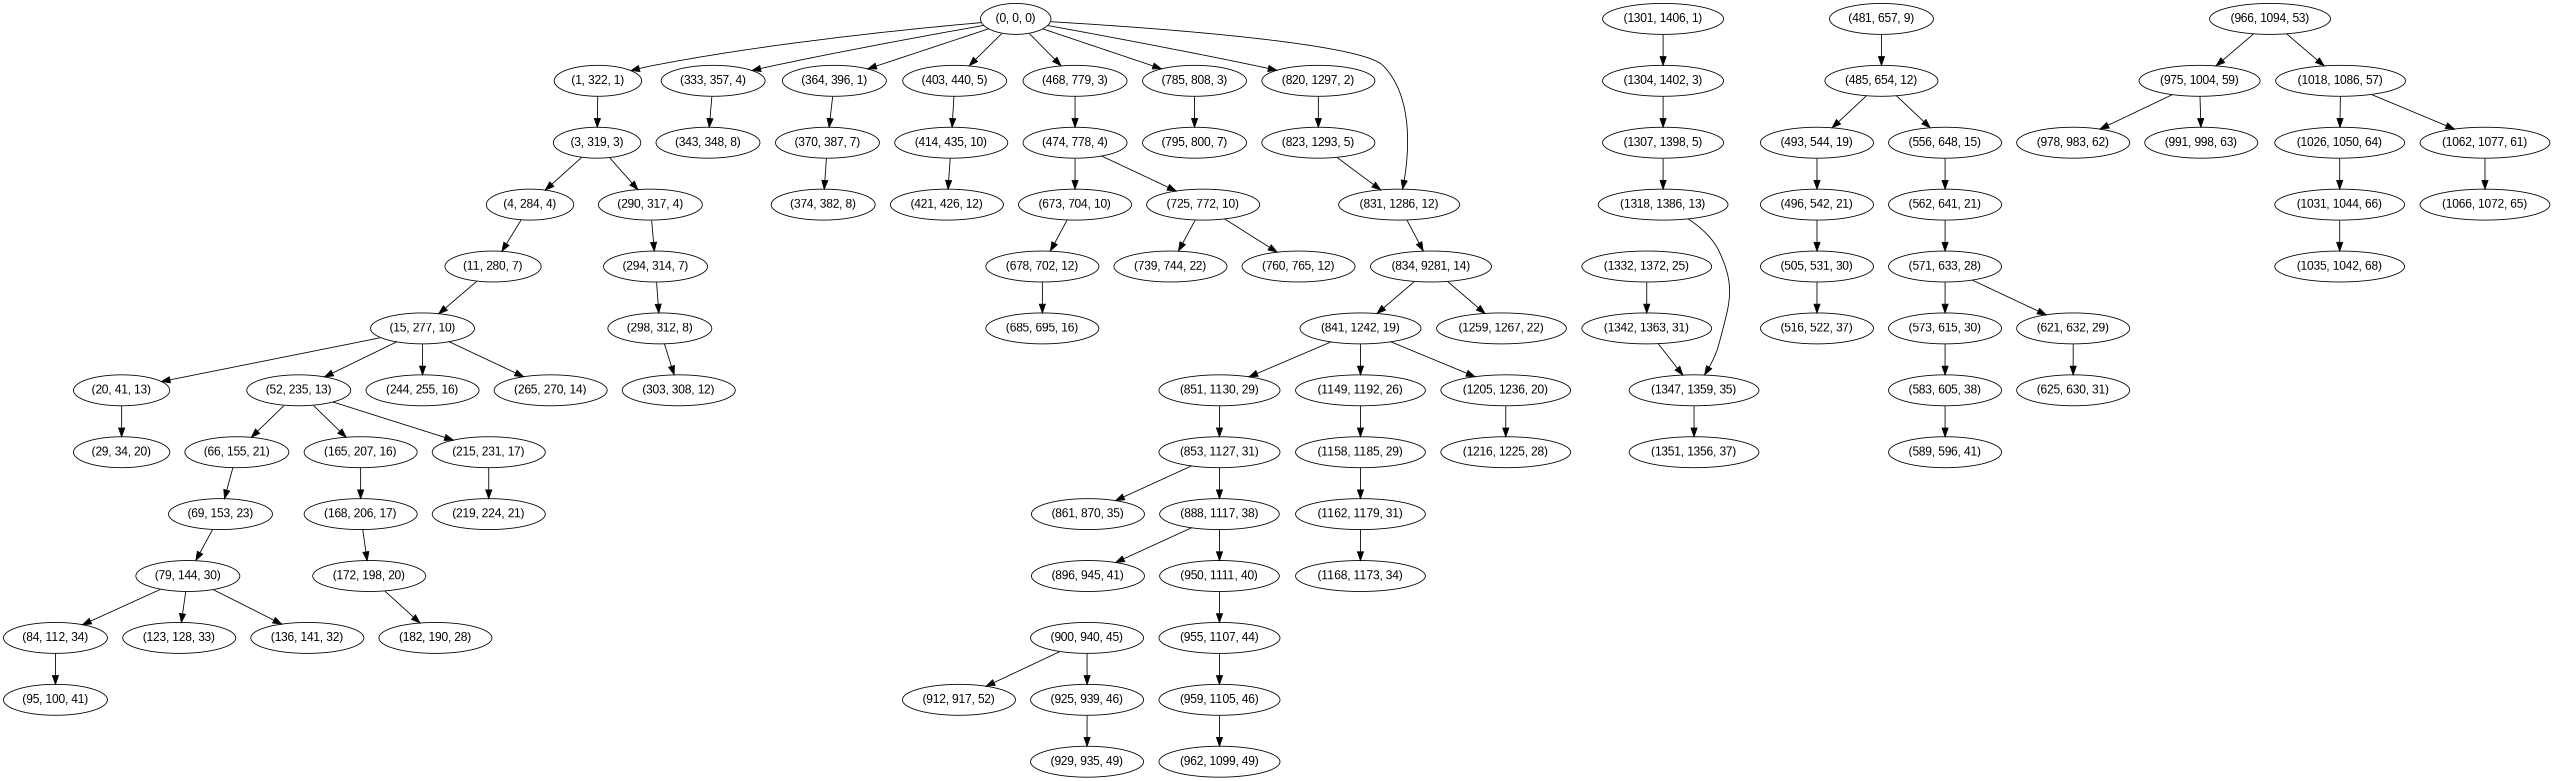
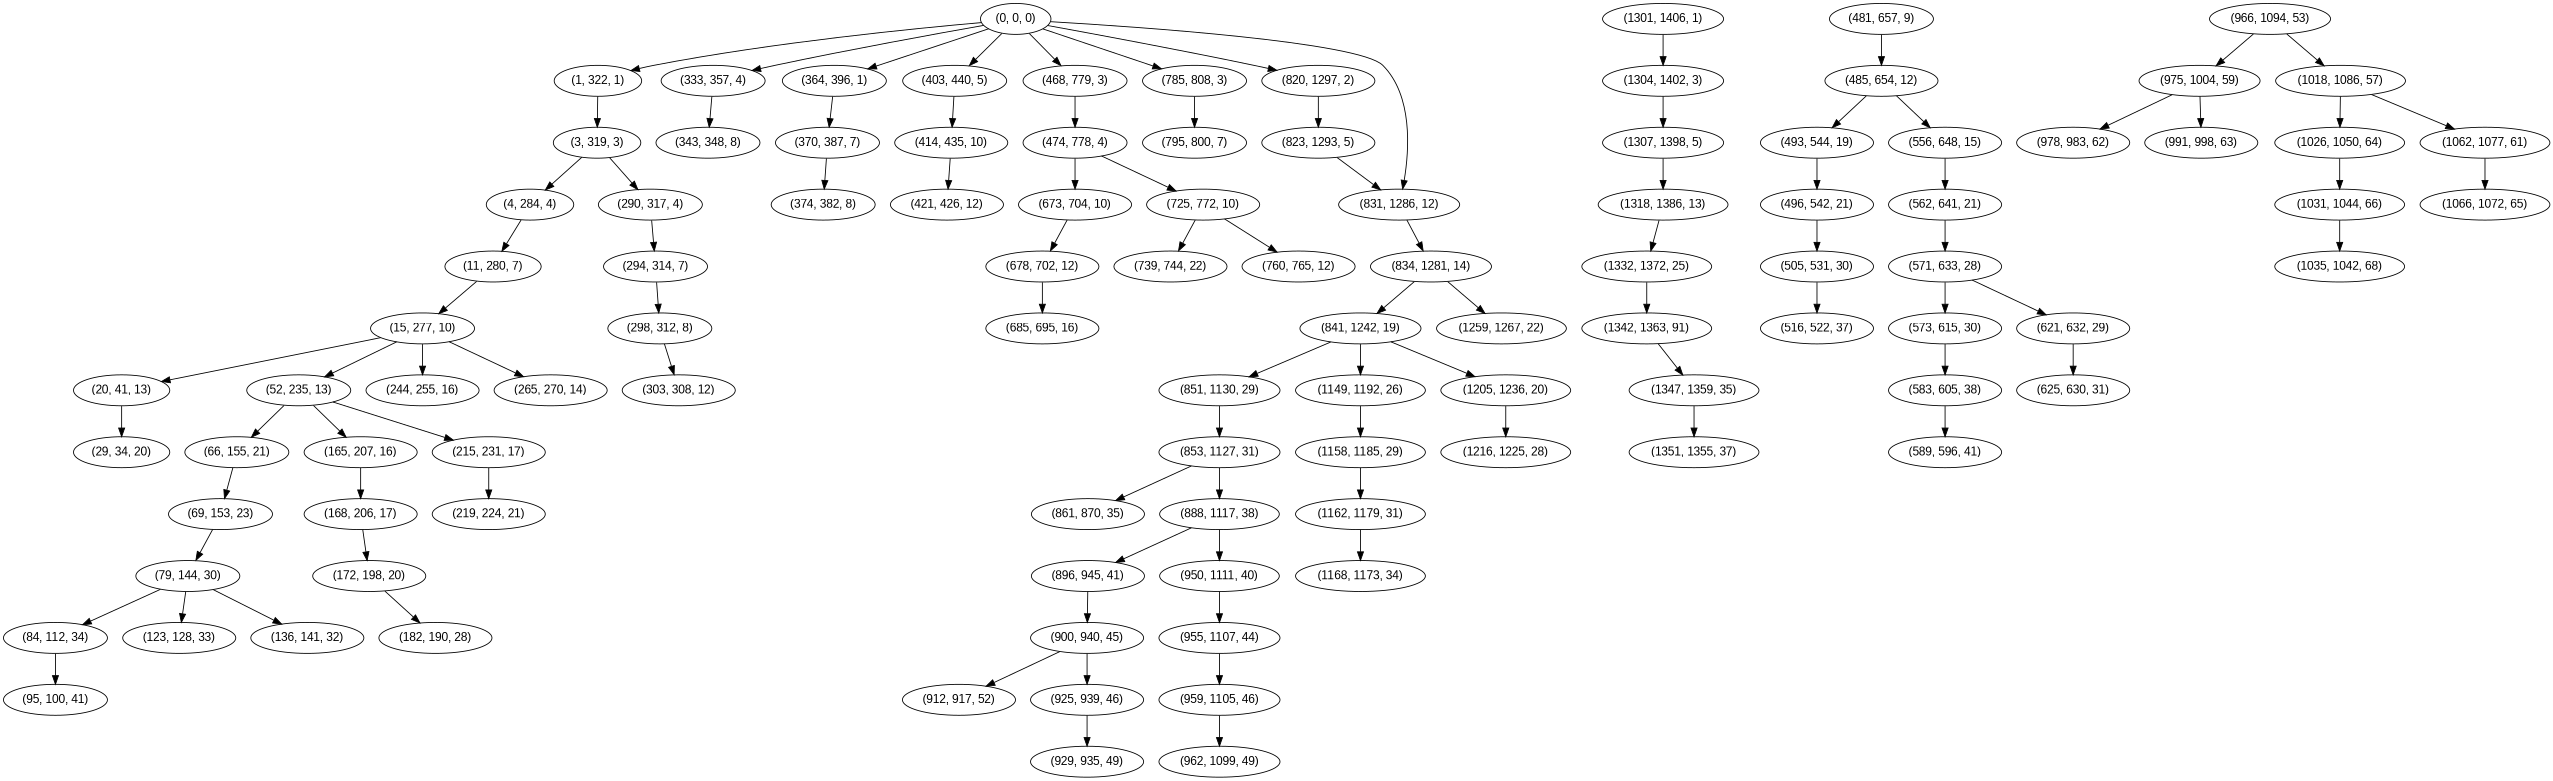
  digraph {
    fontname="Liberation Sans"
    node [fontname="Liberation Sans"]
    edge [fontname="Liberation Sans"]
    "(0, 0, 0)"
    "(1, 322, 1)"
    "(333, 357, 4)"
    "(364, 396, 1)"
    "(403, 440, 5)"
    "(468, 779, 3)"
    "(785, 808, 3)"
    "(820, 1297, 2)"
    "(831, 1286, 12)"
    "(3, 319, 3)"
    "(343, 348, 8)"
    "(370, 387, 7)"
    "(414, 435, 10)"
    "(474, 778, 4)"
    "(795, 800, 7)"
    "(823, 1293, 5)"
    "(1301, 1406, 1)"
    "(1304, 1402, 3)"
    "(4, 284, 4)"
    "(290, 317, 4)"
    "(11, 280, 7)"
    "(294, 314, 7)"
    "(15, 277, 10)"
    "(20, 41, 13)"
    "(52, 235, 13)"
    "(244, 255, 16)"
    "(265, 270, 14)"
    "(29, 34, 20)"
    "(66, 155, 21)"
    "(165, 207, 16)"
    "(215, 231, 17)"
    "(69, 153, 23)"
    "(168, 206, 17)"
    "(219, 224, 21)"
    "(79, 144, 30)"
    "(84, 112, 34)"
    "(123, 128, 33)"
    "(136, 141, 32)"
    "(95, 100, 41)"
    "(172, 198, 20)"
    "(182, 190, 28)"
    "(298, 312, 8)"
    "(303, 308, 12)"
    "(374, 382, 8)"
    "(421, 426, 12)"
    "(673, 704, 10)"
    "(725, 772, 10)"
    "(678, 702, 12)"
    "(739, 744, 22)"
    "(760, 765, 12)"
    "(481, 657, 9)"
    "(485, 654, 12)"
    "(493, 544, 19)"
    "(556, 648, 15)"
    "(496, 542, 21)"
    "(562, 641, 21)"
    "(505, 531, 30)"
    "(516, 522, 37)"
    "(571, 633, 28)"
    "(573, 615, 30)"
    "(621, 632, 29)"
    "(583, 605, 38)"
    "(625, 630, 31)"
    "(589, 596, 41)"
    "(685, 695, 16)"
-   "(834, 1281, 14)" [label="(834, 9281, 14)"]
+   "(834, 1281, 14)"
    "(841, 1242, 19)"
    "(1259, 1267, 22)"
    "(851, 1130, 29)"
    "(1149, 1192, 26)"
    "(1205, 1236, 20)"
    "(853, 1127, 31)"
    "(1158, 1185, 29)"
    "(1216, 1225, 28)"
    "(861, 870, 35)"
    "(888, 1117, 38)"
    "(896, 945, 41)"
    "(950, 1111, 40)"
    "(900, 940, 45)"
    "(955, 1107, 44)"
    "(912, 917, 52)"
    "(925, 939, 46)"
    "(929, 935, 49)"
    "(959, 1105, 46)"
    "(962, 1099, 49)"
    "(966, 1094, 53)"
    "(975, 1004, 59)"
    "(1018, 1086, 57)"
    "(978, 983, 62)"
    "(991, 998, 63)"
    "(1026, 1050, 64)"
    "(1062, 1077, 61)"
    "(1031, 1044, 66)"
    "(1066, 1072, 65)"
    "(1035, 1042, 68)"
    "(1162, 1179, 31)"
    "(1168, 1173, 34)"
    "(1307, 1398, 5)"
    "(1318, 1386, 13)"
    "(1332, 1372, 25)"
-   "(1342, 1363, 31)"
+   "(1342, 1363, 31)" [label="(1342, 1363, 91)"]
    "(1347, 1359, 35)"
-   "(1351, 1356, 37)"
+   "(1351, 1356, 37)" [label="(1351, 1355, 37)"]
    "(0, 0, 0)" -> "(1, 322, 1)"
    "(0, 0, 0)" -> "(333, 357, 4)"
    "(0, 0, 0)" -> "(364, 396, 1)"
    "(0, 0, 0)" -> "(403, 440, 5)"
    "(0, 0, 0)" -> "(468, 779, 3)"
    "(0, 0, 0)" -> "(785, 808, 3)"
    "(0, 0, 0)" -> "(820, 1297, 2)"
    "(0, 0, 0)" -> "(831, 1286, 12)"
    "(1, 322, 1)" -> "(3, 319, 3)"
    "(333, 357, 4)" -> "(343, 348, 8)"
    "(364, 396, 1)" -> "(370, 387, 7)"
    "(403, 440, 5)" -> "(414, 435, 10)"
    "(468, 779, 3)" -> "(474, 778, 4)"
    "(785, 808, 3)" -> "(795, 800, 7)"
    "(820, 1297, 2)" -> "(823, 1293, 5)"
    "(831, 1286, 12)" -> "(834, 1281, 14)"
    "(3, 319, 3)" -> "(4, 284, 4)"
    "(3, 319, 3)" -> "(290, 317, 4)"
    "(370, 387, 7)" -> "(374, 382, 8)"
    "(414, 435, 10)" -> "(421, 426, 12)"
    "(474, 778, 4)" -> "(673, 704, 10)"
    "(474, 778, 4)" -> "(725, 772, 10)"
    "(823, 1293, 5)" -> "(831, 1286, 12)"
    "(1301, 1406, 1)" -> "(1304, 1402, 3)"
    "(1304, 1402, 3)" -> "(1307, 1398, 5)"
    "(4, 284, 4)" -> "(11, 280, 7)"
    "(290, 317, 4)" -> "(294, 314, 7)"
    "(11, 280, 7)" -> "(15, 277, 10)"
    "(294, 314, 7)" -> "(298, 312, 8)"
    "(15, 277, 10)" -> "(20, 41, 13)"
    "(15, 277, 10)" -> "(52, 235, 13)"
    "(15, 277, 10)" -> "(244, 255, 16)"
    "(15, 277, 10)" -> "(265, 270, 14)"
    "(20, 41, 13)" -> "(29, 34, 20)"
    "(52, 235, 13)" -> "(66, 155, 21)"
    "(52, 235, 13)" -> "(165, 207, 16)"
    "(52, 235, 13)" -> "(215, 231, 17)"
    "(66, 155, 21)" -> "(69, 153, 23)"
    "(165, 207, 16)" -> "(168, 206, 17)"
    "(215, 231, 17)" -> "(219, 224, 21)"
    "(69, 153, 23)" -> "(79, 144, 30)"
    "(168, 206, 17)" -> "(172, 198, 20)"
    "(79, 144, 30)" -> "(84, 112, 34)"
    "(79, 144, 30)" -> "(123, 128, 33)"
    "(79, 144, 30)" -> "(136, 141, 32)"
    "(84, 112, 34)" -> "(95, 100, 41)"
    "(172, 198, 20)" -> "(182, 190, 28)"
    "(298, 312, 8)" -> "(303, 308, 12)"
    "(673, 704, 10)" -> "(678, 702, 12)"
    "(725, 772, 10)" -> "(739, 744, 22)"
    "(725, 772, 10)" -> "(760, 765, 12)"
    "(678, 702, 12)" -> "(685, 695, 16)"
    "(481, 657, 9)" -> "(485, 654, 12)"
    "(485, 654, 12)" -> "(493, 544, 19)"
    "(485, 654, 12)" -> "(556, 648, 15)"
    "(493, 544, 19)" -> "(496, 542, 21)"
    "(556, 648, 15)" -> "(562, 641, 21)"
    "(496, 542, 21)" -> "(505, 531, 30)"
    "(562, 641, 21)" -> "(571, 633, 28)"
    "(505, 531, 30)" -> "(516, 522, 37)"
    "(571, 633, 28)" -> "(573, 615, 30)"
    "(571, 633, 28)" -> "(621, 632, 29)"
    "(573, 615, 30)" -> "(583, 605, 38)"
    "(621, 632, 29)" -> "(625, 630, 31)"
    "(583, 605, 38)" -> "(589, 596, 41)"
    "(834, 1281, 14)" -> "(841, 1242, 19)"
    "(834, 1281, 14)" -> "(1259, 1267, 22)"
    "(841, 1242, 19)" -> "(851, 1130, 29)"
    "(841, 1242, 19)" -> "(1149, 1192, 26)"
    "(841, 1242, 19)" -> "(1205, 1236, 20)"
    "(851, 1130, 29)" -> "(853, 1127, 31)"
    "(1149, 1192, 26)" -> "(1158, 1185, 29)"
    "(1205, 1236, 20)" -> "(1216, 1225, 28)"
    "(853, 1127, 31)" -> "(861, 870, 35)"
    "(853, 1127, 31)" -> "(888, 1117, 38)"
    "(1158, 1185, 29)" -> "(1162, 1179, 31)"
    "(888, 1117, 38)" -> "(896, 945, 41)"
    "(888, 1117, 38)" -> "(950, 1111, 40)"
+   "(896, 945, 41)" -> "(900, 940, 45)"
    "(950, 1111, 40)" -> "(955, 1107, 44)"
    "(900, 940, 45)" -> "(912, 917, 52)"
    "(900, 940, 45)" -> "(925, 939, 46)"
    "(955, 1107, 44)" -> "(959, 1105, 46)"
    "(925, 939, 46)" -> "(929, 935, 49)"
    "(959, 1105, 46)" -> "(962, 1099, 49)"
    "(966, 1094, 53)" -> "(975, 1004, 59)"
    "(966, 1094, 53)" -> "(1018, 1086, 57)"
    "(975, 1004, 59)" -> "(978, 983, 62)"
    "(975, 1004, 59)" -> "(991, 998, 63)"
    "(1018, 1086, 57)" -> "(1026, 1050, 64)"
    "(1018, 1086, 57)" -> "(1062, 1077, 61)"
    "(1026, 1050, 64)" -> "(1031, 1044, 66)"
    "(1062, 1077, 61)" -> "(1066, 1072, 65)"
    "(1031, 1044, 66)" -> "(1035, 1042, 68)"
    "(1162, 1179, 31)" -> "(1168, 1173, 34)"
    "(1307, 1398, 5)" -> "(1318, 1386, 13)"
-   "(1318, 1386, 13)" -> "(1347, 1359, 35)"
+   "(1318, 1386, 13)" -> "(1332, 1372, 25)"
    "(1332, 1372, 25)" -> "(1342, 1363, 31)"
    "(1342, 1363, 31)" -> "(1347, 1359, 35)"
    "(1347, 1359, 35)" -> "(1351, 1356, 37)"
  }
